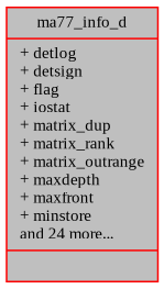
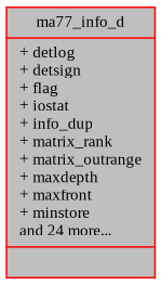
  digraph {
    fontname="Liberation Serif"
-   n1 [color=red fillcolor=grey75 fontcolor=black fontname="Liberation Serif" fontsize=10 height=0.2 label="{ma77_info_d\n|+ detlog\l+ detsign\l+ flag\l+ iostat\l+ matrix_dup\l+ matrix_rank\l+ matrix_outrange\l+ maxdepth\l+ maxfront\l+ minstore\land 24 more...\l|}" shape=record style=filled width=0.4]
+   n1 [color=red fillcolor=grey75 fontcolor=black fontname="Liberation Serif" fontsize=10 height=0.2 label="{ma77_info_d\n|+ detlog\l+ detsign\l+ flag\l+ iostat\l+ info_dup\l+ matrix_rank\l+ matrix_outrange\l+ maxdepth\l+ maxfront\l+ minstore\land 24 more...\l|}" shape=record style=filled width=0.4]
  }
